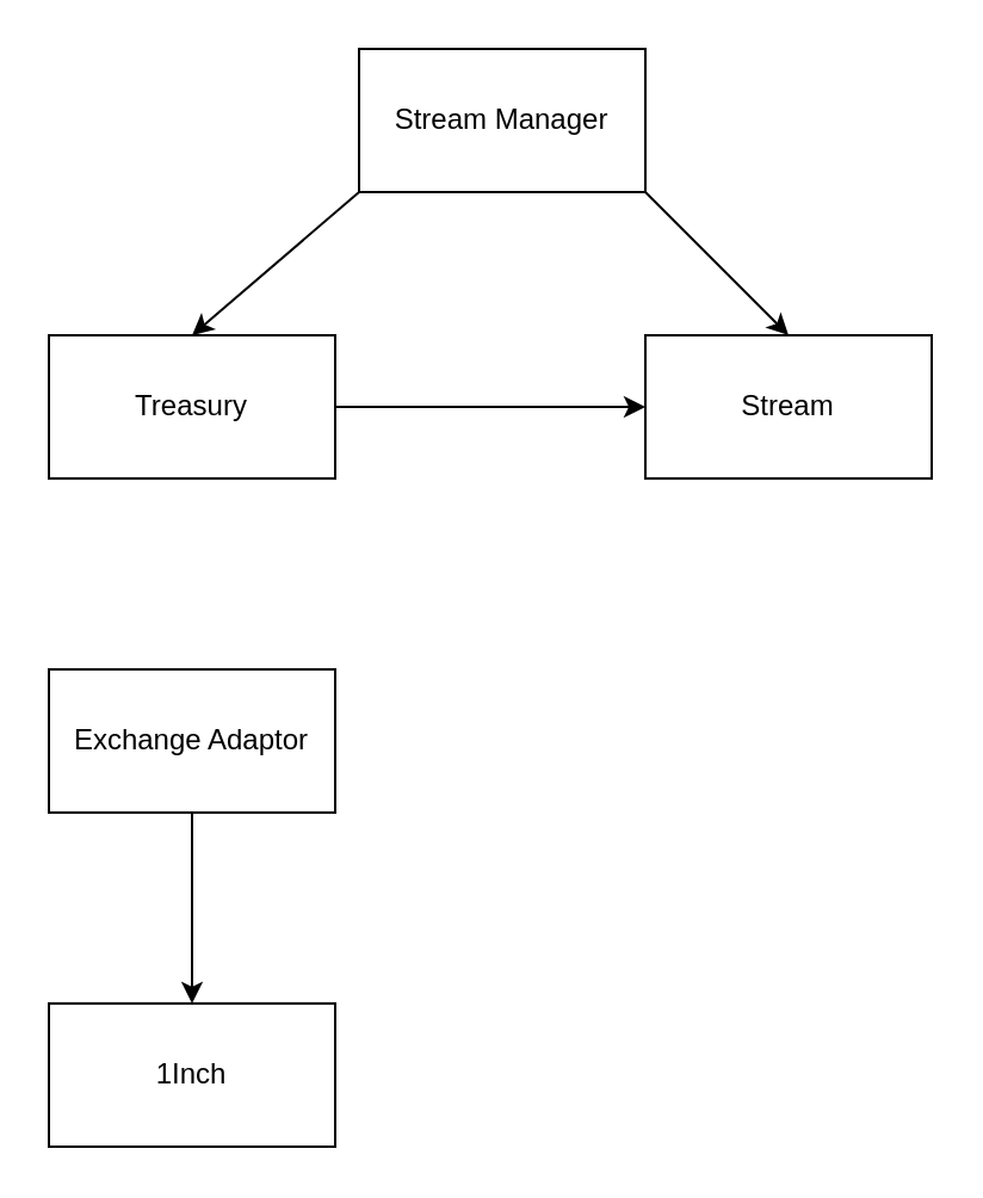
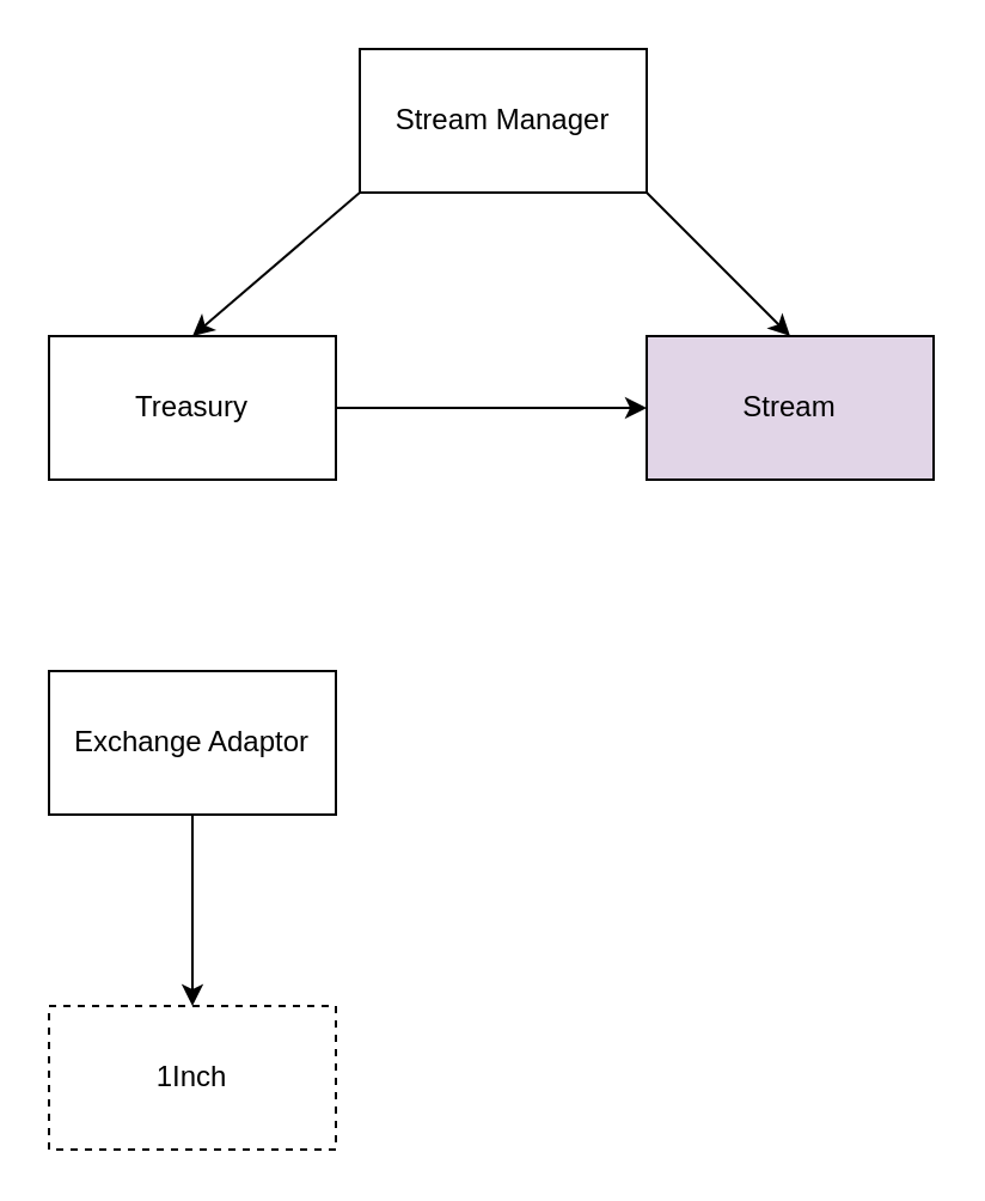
  <mxCell id="0" />
  <mxCell id="1" parent="0" />
  <mxCell id="2" value="Stream Manager" style="rounded=0;whiteSpace=wrap;html=1;" parent="1" vertex="1"><mxGeometry x="150" y="20" width="120" height="60" as="geometry" /></mxCell>
  <mxCell id="3" value="" style="edgeStyle=orthogonalEdgeStyle;rounded=0;orthogonalLoop=1;jettySize=auto;html=1;" parent="1" source="4" target="6" edge="1"><mxGeometry relative="1" as="geometry" /></mxCell>
  <mxCell id="4" value="Treasury" style="rounded=0;whiteSpace=wrap;html=1;" parent="1" vertex="1"><mxGeometry x="20" y="140" width="120" height="60" as="geometry" /></mxCell>
  <mxCell id="5" value="" style="endArrow=classic;html=1;exitX=0;exitY=1;exitDx=0;exitDy=0;entryX=0.5;entryY=0;entryDx=0;entryDy=0;" parent="1" source="2" target="4" edge="1"><mxGeometry width="50" height="50" relative="1" as="geometry"><mxPoint x="110" y="150" as="sourcePoint" /><mxPoint x="30" y="100" as="targetPoint" /></mxGeometry></mxCell>
- <mxCell id="6" value="Stream" style="rounded=0;whiteSpace=wrap;html=1;" parent="1" vertex="1"><mxGeometry x="270" y="140" width="120" height="60" as="geometry" /></mxCell>
+ <mxCell id="6" value="Stream" style="rounded=0;whiteSpace=wrap;html=1;fillColor=#e1d5e7;" parent="1" vertex="1"><mxGeometry x="270" y="140" width="120" height="60" as="geometry" /></mxCell>
  <mxCell id="7" value="" style="endArrow=classic;html=1;exitX=1;exitY=1;exitDx=0;exitDy=0;entryX=0.5;entryY=0;entryDx=0;entryDy=0;" parent="1" source="2" target="6" edge="1"><mxGeometry width="50" height="50" relative="1" as="geometry"><mxPoint x="370" y="80" as="sourcePoint" /><mxPoint x="250" y="100" as="targetPoint" /></mxGeometry></mxCell>
  <mxCell id="8" value="" style="edgeStyle=orthogonalEdgeStyle;rounded=0;orthogonalLoop=1;jettySize=auto;html=1;" parent="1" source="9" target="10" edge="1"><mxGeometry relative="1" as="geometry" /></mxCell>
  <mxCell id="9" value="Exchange Adaptor" style="whiteSpace=wrap;html=1;rounded=0;" parent="1" vertex="1"><mxGeometry x="20" y="280" width="120" height="60" as="geometry" /></mxCell>
- <mxCell id="10" value="1Inch" style="whiteSpace=wrap;html=1;rounded=0;" parent="1" vertex="1"><mxGeometry x="20" y="420" width="120" height="60" as="geometry" /></mxCell>
+ <mxCell id="10" value="1Inch" style="whiteSpace=wrap;html=1;rounded=0;dashed=1;" parent="1" vertex="1"><mxGeometry x="20" y="420" width="120" height="60" as="geometry" /></mxCell>
